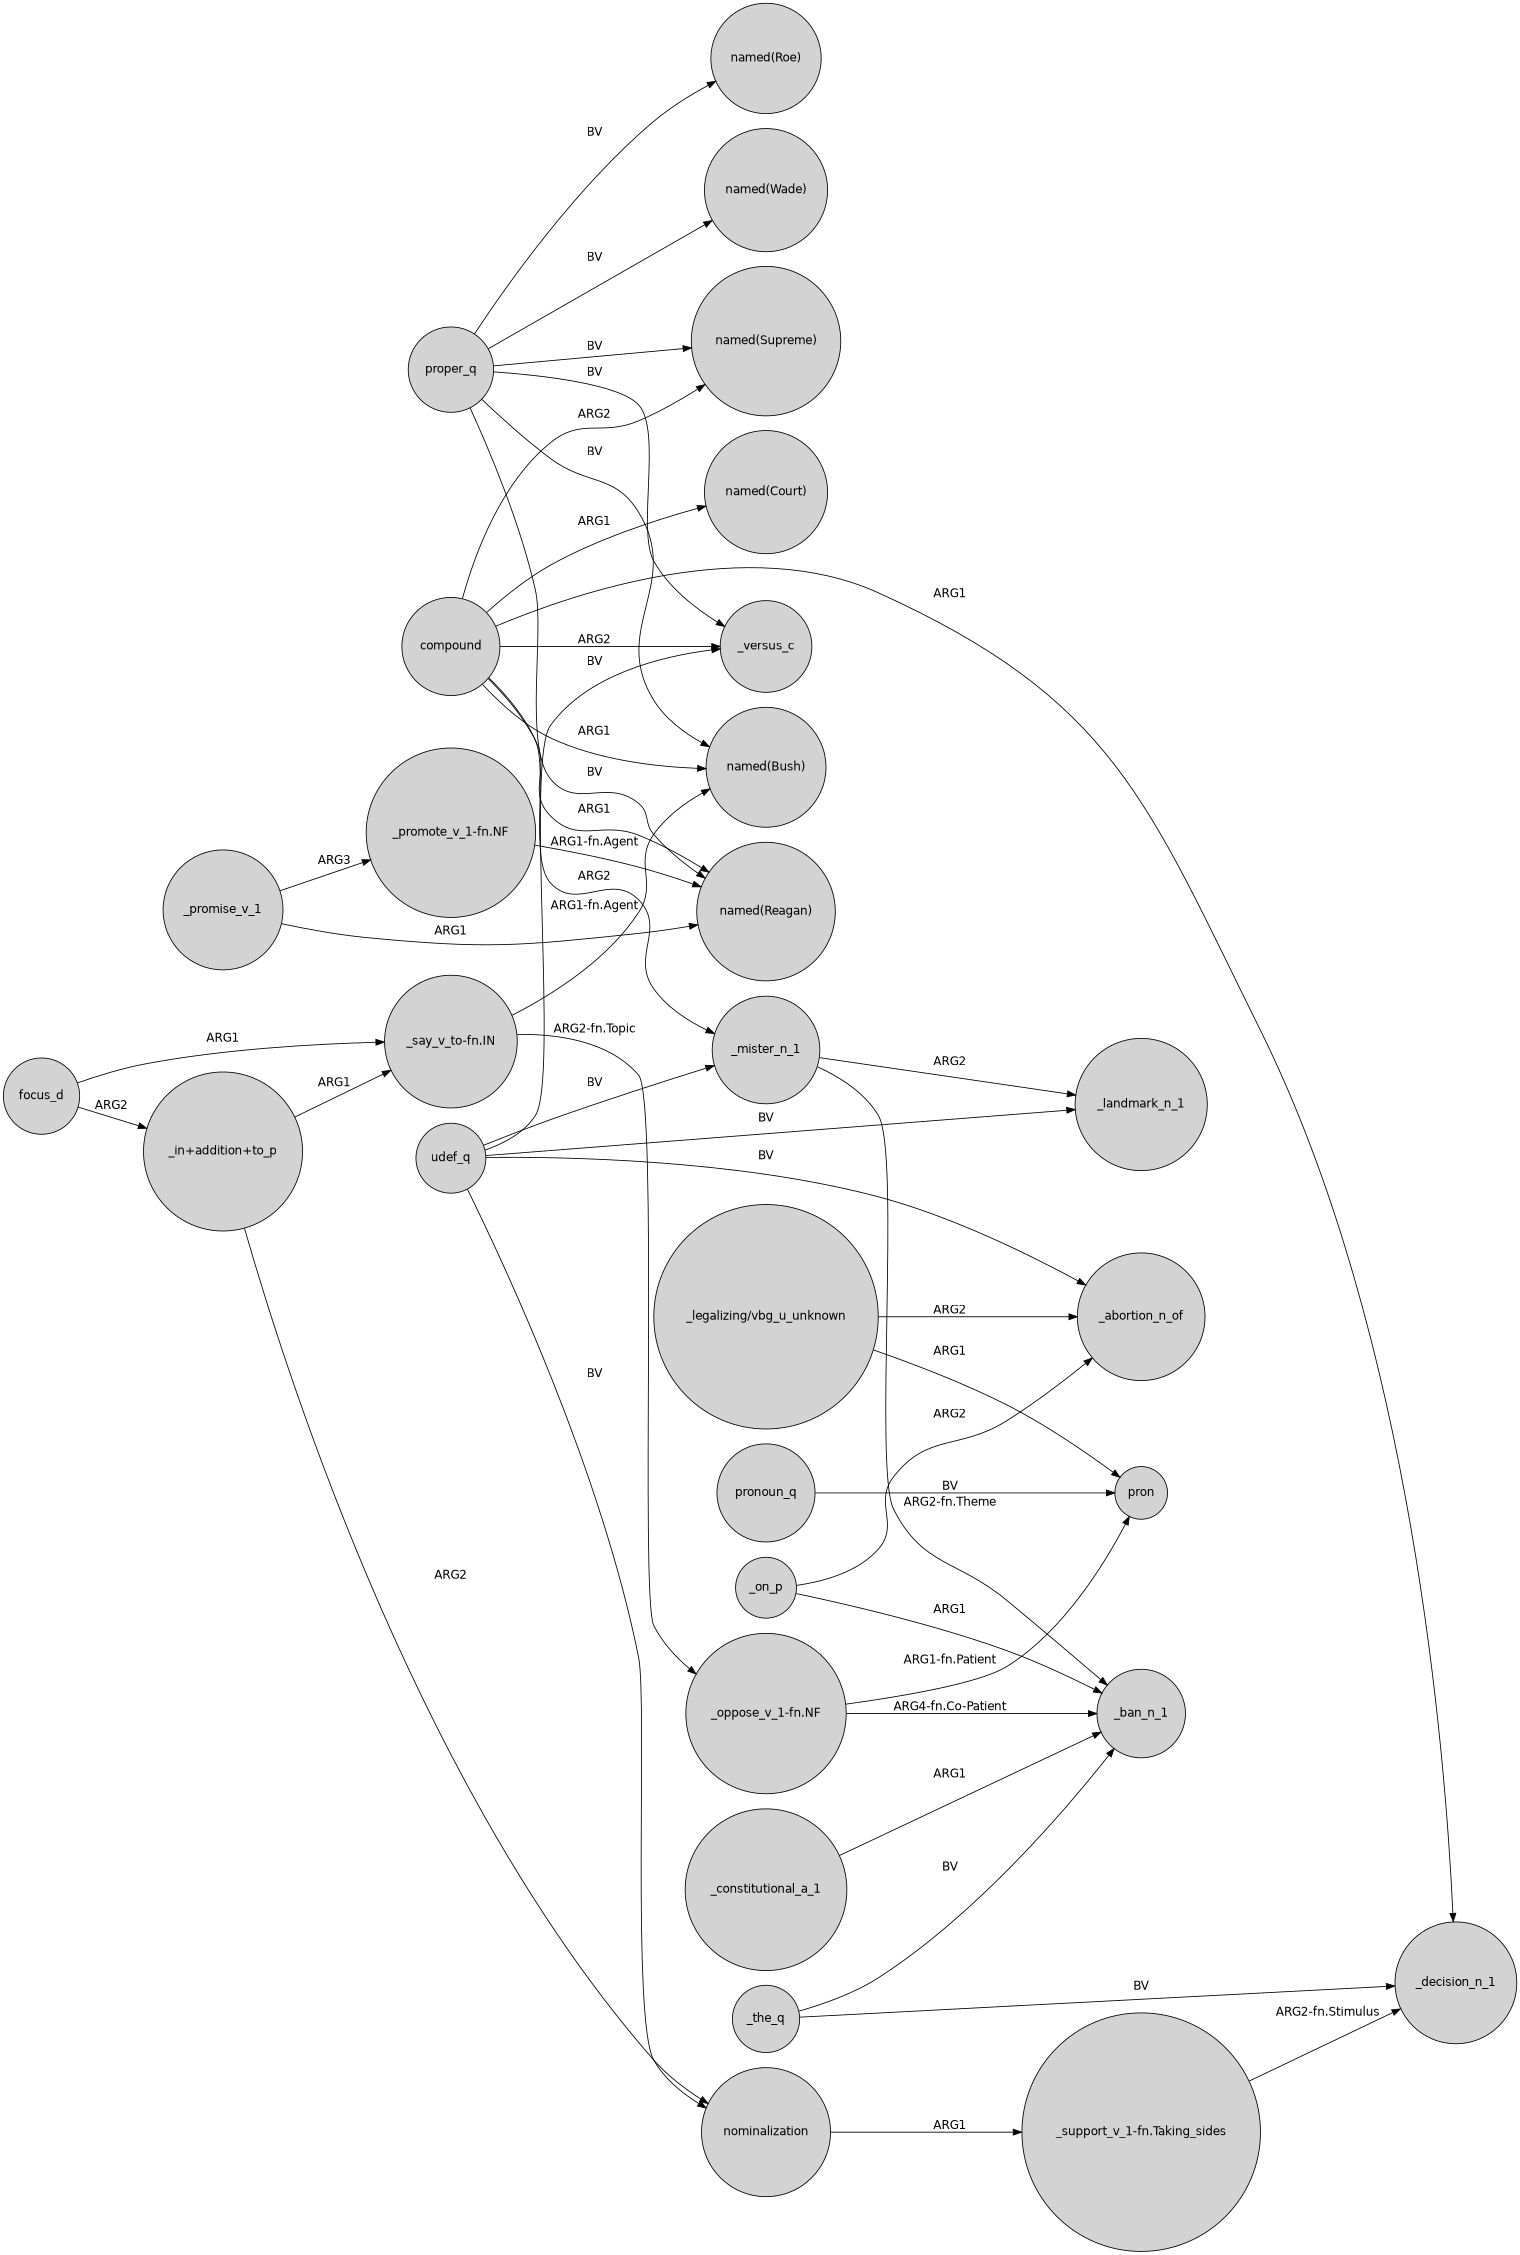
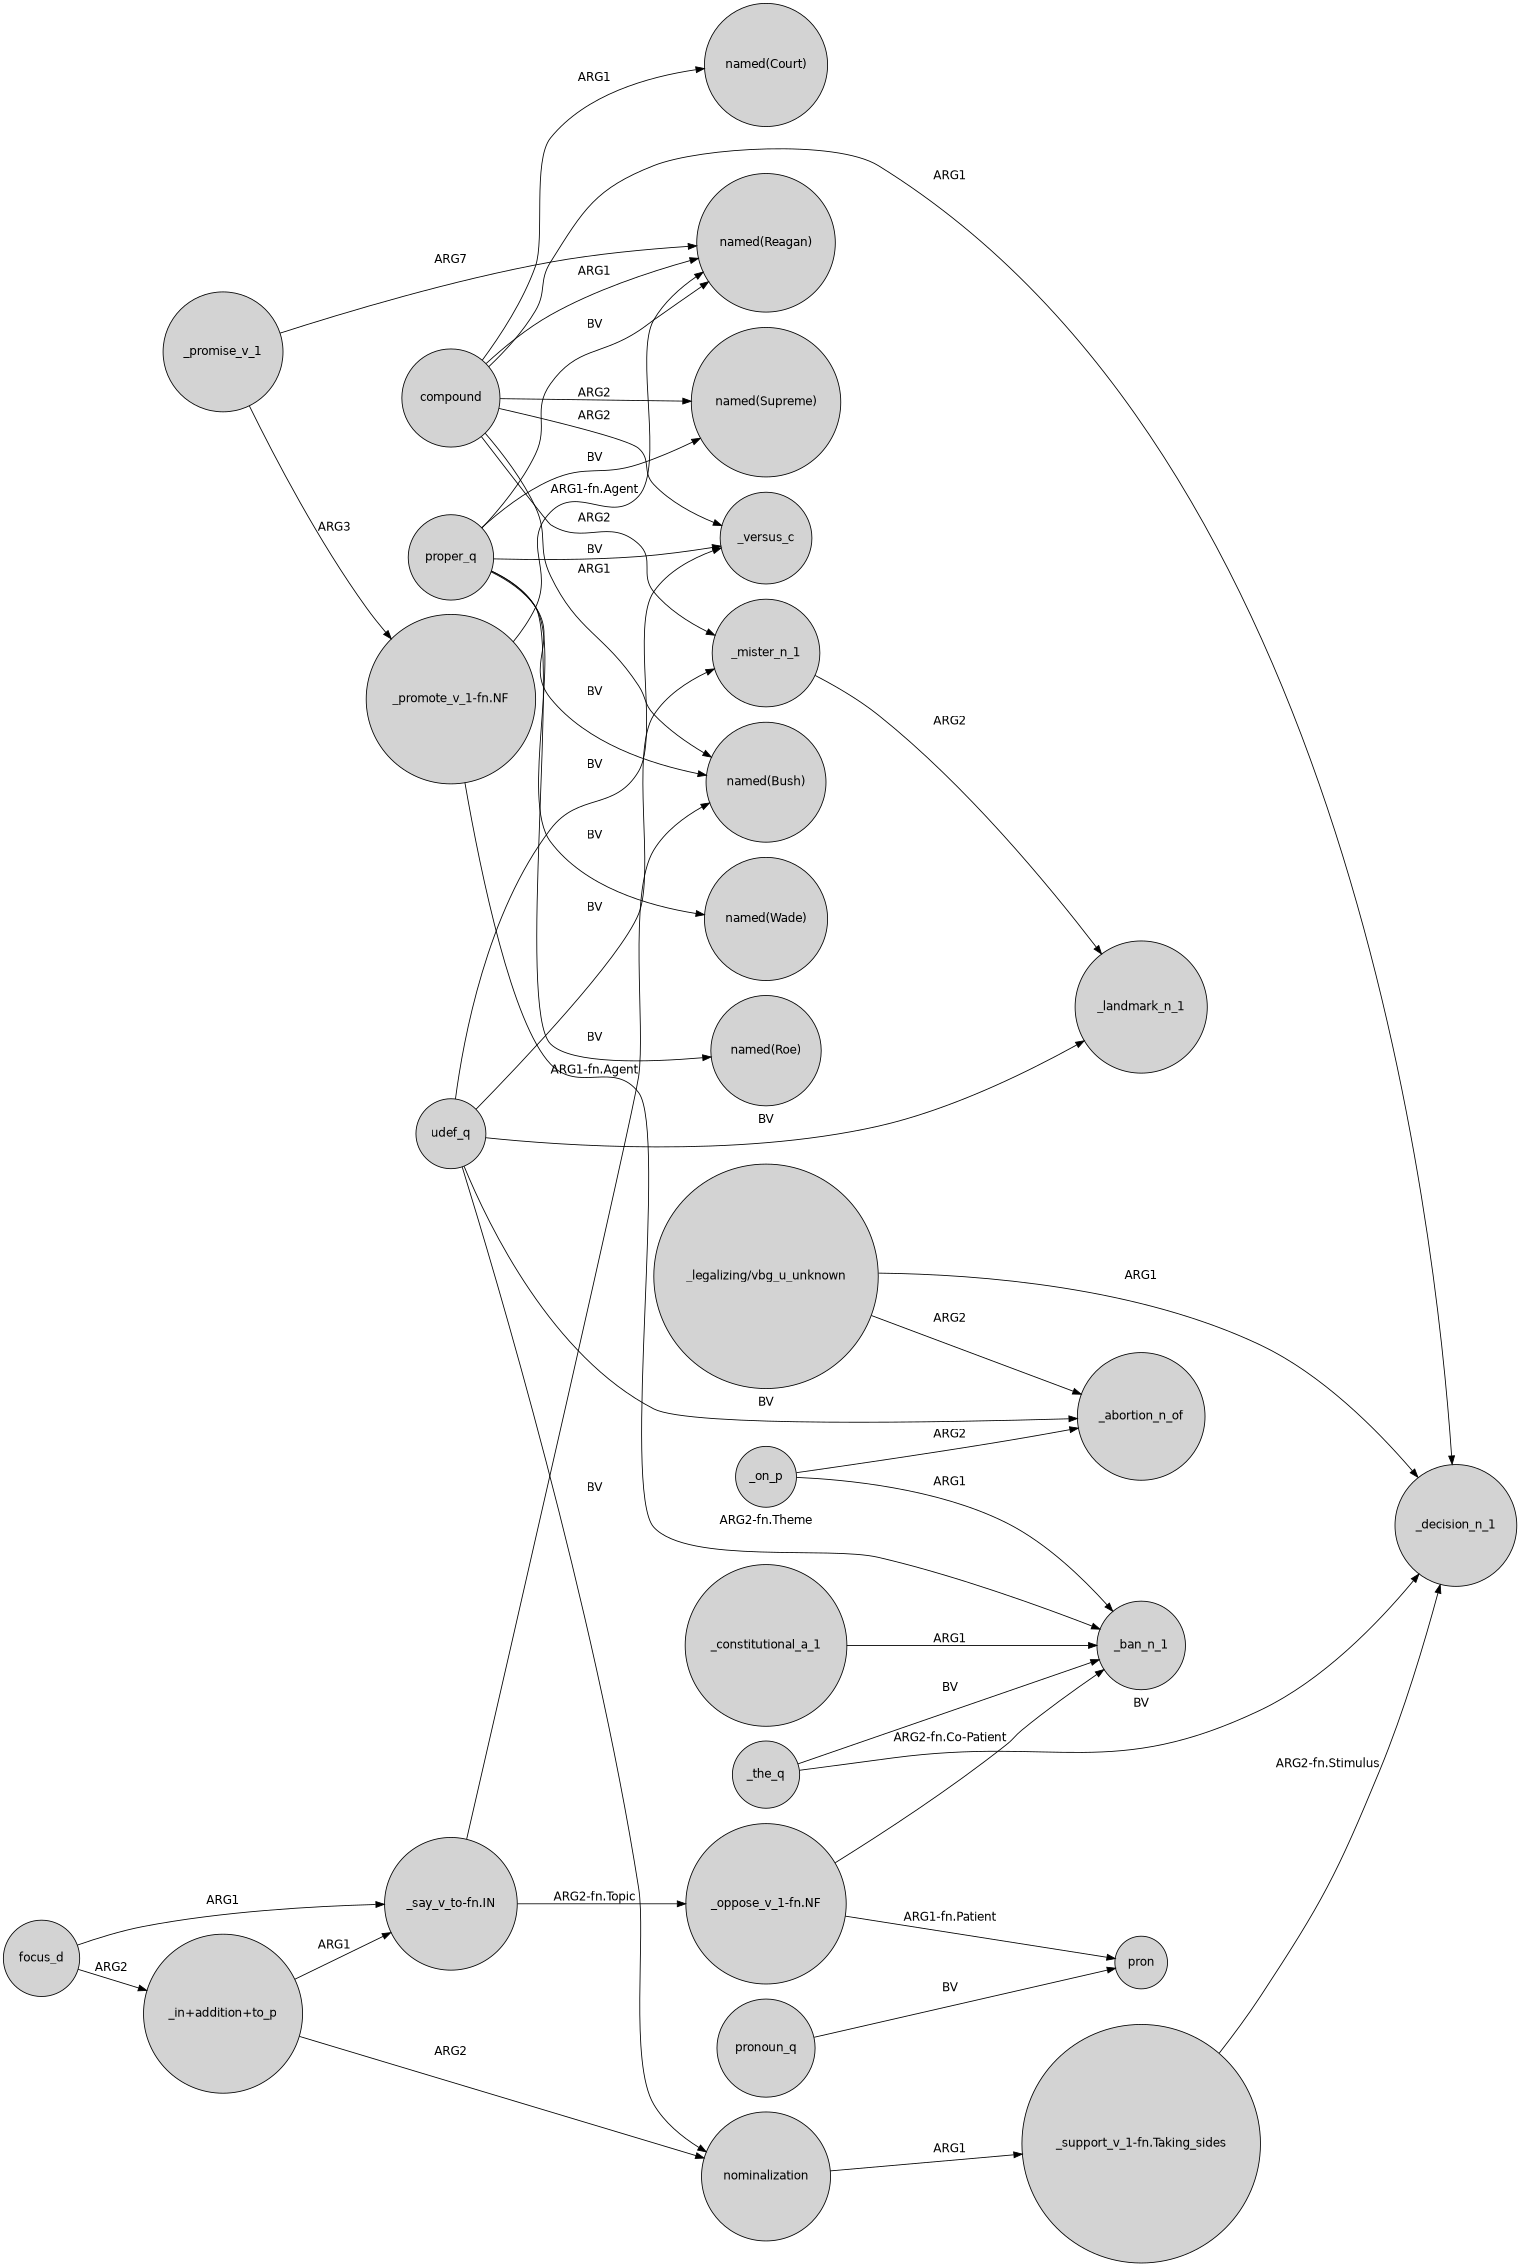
  digraph {
    fontname="DejaVu Sans"
    rankdir=LR
    node [fontname="DejaVu Sans" shape=circle style=filled]
    edge [fontname="DejaVu Sans"]
    compound
    _decision_n_1
    "named(Reagan)"
    _mister_n_1
    _versus_c
    "named(Bush)"
    "named(Supreme)"
    "named(Court)"
    _landmark_n_1
    "_legalizing/vbg_u_unknown"
    _abortion_n_of
    _promise_v_1
    "_promote_v_1-fn.NF"
    _ban_n_1
    "_in+addition+to_p"
    "_say_v_to-fn.IN"
    nominalization
    "_oppose_v_1-fn.NF"
    "_support_v_1-fn.Taking_sides"
    pron
    _on_p
    udef_q
    _the_q
    proper_q
    "named(Wade)"
    "named(Roe)"
    pronoun_q
    _constitutional_a_1
    focus_d
    compound -> _decision_n_1 [label=ARG1]
    compound -> "named(Reagan)" [label=ARG1]
    compound -> _mister_n_1 [label=ARG2]
    compound -> _versus_c [label=ARG2]
    compound -> "named(Bush)" [label=ARG1]
    compound -> "named(Supreme)" [label=ARG2]
    compound -> "named(Court)" [label=ARG1]
    _mister_n_1 -> _landmark_n_1 [label=ARG2]
-   "_legalizing/vbg_u_unknown" -> pron [label=ARG1]
+   "_legalizing/vbg_u_unknown" -> _decision_n_1 [label=ARG1]
    "_legalizing/vbg_u_unknown" -> _abortion_n_of [label=ARG2]
-   _promise_v_1 -> "named(Reagan)" [label=ARG1]
+   _promise_v_1 -> "named(Reagan)" [label=ARG7]
    _promise_v_1 -> "_promote_v_1-fn.NF" [label=ARG3]
    "_promote_v_1-fn.NF" -> "named(Reagan)" [label="ARG1-fn.Agent"]
-   _mister_n_1 -> _ban_n_1 [label="ARG2-fn.Theme"]
+   "_promote_v_1-fn.NF" -> _ban_n_1 [label="ARG2-fn.Theme"]
    "_in+addition+to_p" -> "_say_v_to-fn.IN" [label=ARG1]
    "_in+addition+to_p" -> nominalization [label=ARG2]
    "_say_v_to-fn.IN" -> "named(Bush)" [label="ARG1-fn.Agent"]
    "_say_v_to-fn.IN" -> "_oppose_v_1-fn.NF" [label="ARG2-fn.Topic"]
    nominalization -> "_support_v_1-fn.Taking_sides" [label=ARG1]
-   "_oppose_v_1-fn.NF" -> _ban_n_1 [label="ARG4-fn.Co-Patient"]
+   "_oppose_v_1-fn.NF" -> _ban_n_1 [label="ARG2-fn.Co-Patient"]
    "_oppose_v_1-fn.NF" -> pron [label="ARG1-fn.Patient"]
    "_support_v_1-fn.Taking_sides" -> _decision_n_1 [label="ARG2-fn.Stimulus"]
    _on_p -> _abortion_n_of [label=ARG2]
    _on_p -> _ban_n_1 [label=ARG1]
    udef_q -> _mister_n_1 [label=BV]
    udef_q -> _versus_c [label=BV]
    udef_q -> _landmark_n_1 [label=BV]
    udef_q -> _abortion_n_of [label=BV]
    udef_q -> nominalization [label=BV]
    _the_q -> _decision_n_1 [label=BV]
    _the_q -> _ban_n_1 [label=BV]
    proper_q -> "named(Reagan)" [label=BV]
    proper_q -> _versus_c [label=BV]
    proper_q -> "named(Bush)" [label=BV]
    proper_q -> "named(Supreme)" [label=BV]
    proper_q -> "named(Wade)" [label=BV]
    proper_q -> "named(Roe)" [label=BV]
    pronoun_q -> pron [label=BV]
    _constitutional_a_1 -> _ban_n_1 [label=ARG1]
    focus_d -> "_in+addition+to_p" [label=ARG2]
    focus_d -> "_say_v_to-fn.IN" [label=ARG1]
  }
